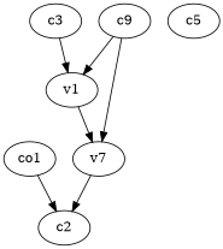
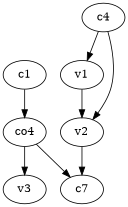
  strict digraph {
    edge [weight=1]
-   co1
-   c2
-   c3
+   c1
+   co1 [label=co4]
+   c2 [label=c7]
+   v3
    v1
-   v2 [label=v7]
-   c4 [label=c9]
-   c5
+   v2
+   c4
+   c1 -> co1
    co1 -> c2
-   c3 -> v1
+   co1 -> v3
    v1 -> v2
    v2 -> c2
    c4 -> v1
    c4 -> v2
  }
